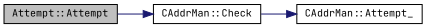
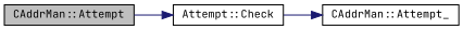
  digraph {
    fontname="JetBrains Mono"
    rankdir=LR
    node [color=black fillcolor=white fontname="JetBrains Mono" fontsize=10 shape=record style=filled]
    edge [color=midnightblue fontname="JetBrains Mono" fontsize=10 labelfontname=Helvetica labelfontsize=10 style=solid]
-   n1 [fillcolor=grey75 fontcolor=black height=0.2 label="Attempt::Attempt" width=0.4]
-   n2 [height=0.2 label="CAddrMan::Check" width=0.4]
+   n1 [fillcolor=grey75 fontcolor=black height=0.2 label="CAddrMan::Attempt" width=0.4]
+   n2 [height=0.2 label="Attempt::Check" width=0.4]
    n3 [height=0.2 label="CAddrMan::Attempt_" width=0.4]
    n1 -> n2
    n2 -> n3
  }
